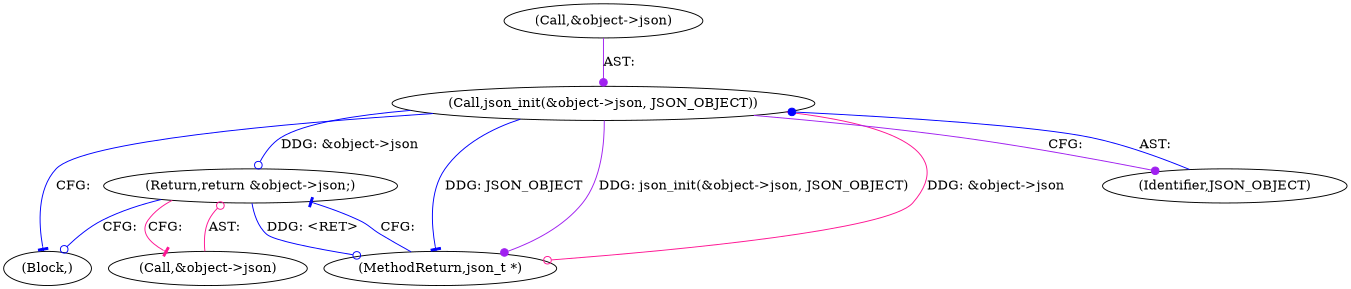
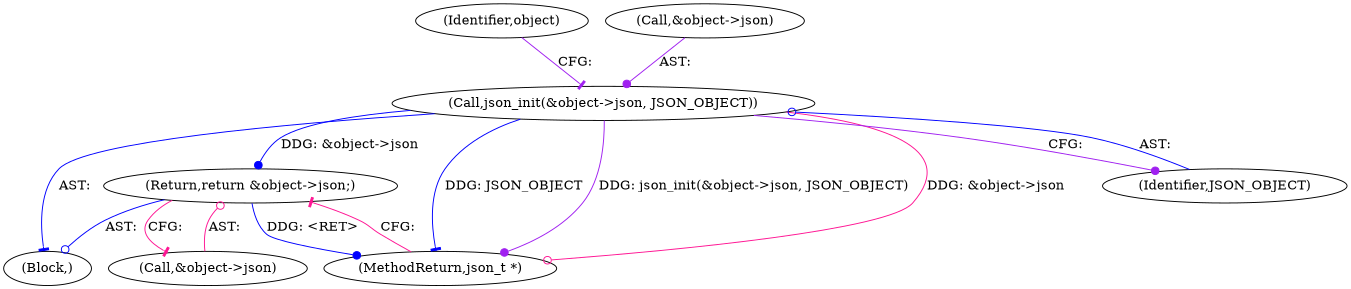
  digraph {
    edge [arrowhead=odot color=blue]
    n1 [label="(Return,return &object->json;)"]
    n2 [label="(Block,)"]
    n3 [label="(Call,&object->json)"]
    n4 [label="(MethodReturn,json_t *)"]
    n5 [label="(Call,json_init(&object->json, JSON_OBJECT))"]
    n6 [label="(Identifier,JSON_OBJECT)"]
+   n7 [label="(Identifier,object)"]
    n8 [label="(Call,&object->json)"]
-   n1 -> n2 [label="CFG: "]
+   n1 -> n2 [label="AST: "]
    n1 -> n3 [arrowhead=tee color=deeppink label="CFG: "]
-   n1 -> n4 [label="DDG: <RET>"]
+   n1 -> n4 [arrowhead=dot label="DDG: <RET>"]
    n3 -> n1 [color=deeppink label="AST: "]
-   n4 -> n1 [arrowhead=tee label="CFG: "]
-   n5 -> n1 [label="DDG: &object->json"]
-   n5 -> n2 [arrowhead=tee label="CFG: "]
+   n4 -> n1 [arrowhead=tee color=deeppink label="CFG: "]
+   n5 -> n1 [arrowhead=dot label="DDG: &object->json"]
+   n5 -> n2 [arrowhead=tee label="AST: "]
    n5 -> n4 [arrowhead=tee label="DDG: JSON_OBJECT"]
    n5 -> n4 [arrowhead=dot color=purple label="DDG: json_init(&object->json, JSON_OBJECT)"]
    n5 -> n4 [color=deeppink label="DDG: &object->json"]
    n5 -> n6 [arrowhead=dot color=purple label="CFG: "]
-   n6 -> n5 [arrowhead=dot label="AST: "]
+   n6 -> n5 [label="AST: "]
+   n7 -> n5 [arrowhead=tee color=purple label="CFG: "]
    n8 -> n5 [arrowhead=dot color=purple label="AST: "]
  }
